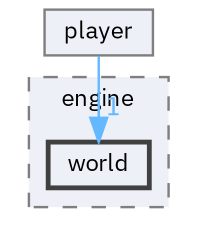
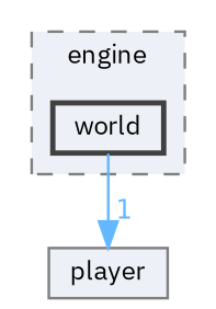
  digraph {
    compound=true
    fontname="IBM Plex Sans"
    node [fillcolor="#edf0f7" fontname="IBM Plex Sans" fontsize=10 shape=box]
    n1 [color=grey25 height=0.2 label=world style="filled,bold" width=0.4]
    n2 [color=grey50 height=0.2 label=player style=filled width=0.4]
    subgraph cluster_1 {
      bgcolor="#edf0f7"
      fontsize=10
      label=engine
      pencolor=grey50
      style="filled,dashed"
      n1
    }
-   n2 -> n1 [color=steelblue1 fontcolor=steelblue1 fontname="IBM Plex Sans" fontsize=10 headlabel=1 labeldistance=1.5 labelfontname=Helvetica labelfontsize=10]
+   n1 -> n2 [color=steelblue1 fontcolor=steelblue1 fontname="IBM Plex Sans" fontsize=10 headlabel=1 labeldistance=1.5 labelfontname=Helvetica labelfontsize=10]
  }
